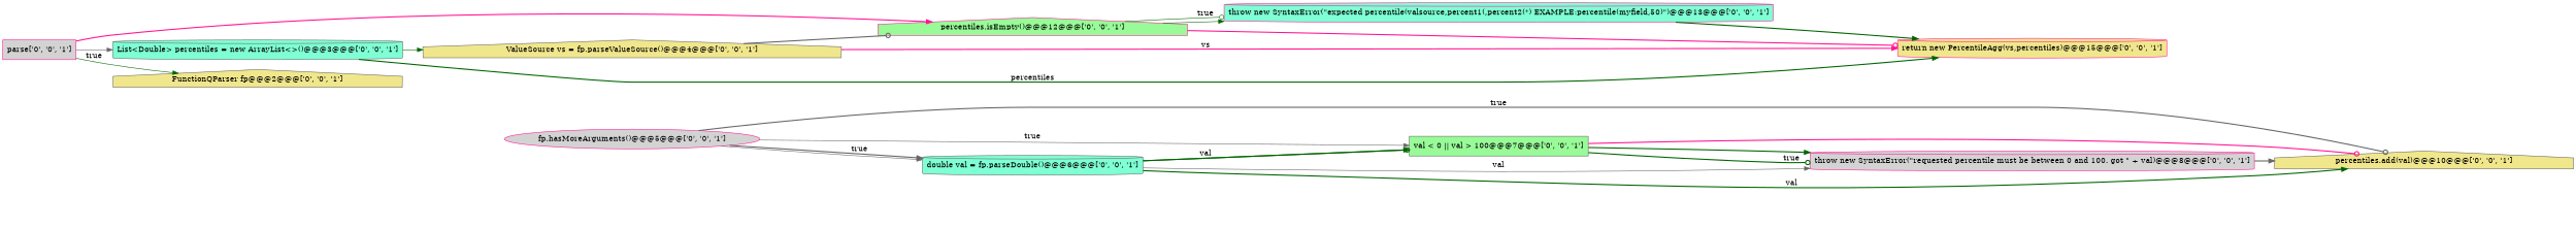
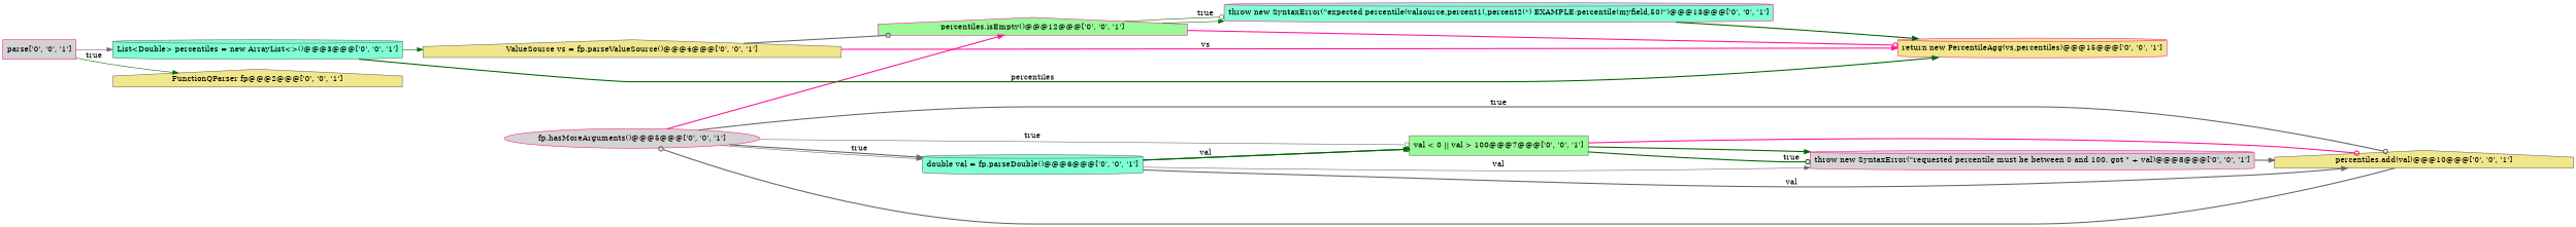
  digraph {
    rankdir=LR
    node [color=deeppink fillcolor=khaki shape=cylinder style=filled]
    edge [arrowhead=normal color=darkgreen style=bold]
    n1 [label="return new PercentileAgg(vs,percentiles)@@@15@@@['0', '0', '1']"]
    n2 [fillcolor=aquamarine label="throw new SyntaxError(\"expected percentile(valsource,percent1(,percent2(*) EXAMPLE:percentile(myfield,50)\")@@@13@@@['0', '0', '1']"]
    n3 [fillcolor=lightgrey label="fp.hasMoreArguments()@@@5@@@['0', '0', '1']" shape=ellipse]
    n4 [color=gray40 fillcolor=palegreen label="val < 0 || val > 100@@@7@@@['0', '0', '1']" shape=box]
    n5 [fillcolor=palegreen label="percentiles.isEmpty()@@@12@@@['0', '0', '1']" shape=house]
    n6 [color=gray40 fillcolor=aquamarine label="double val = fp.parseDouble()@@@6@@@['0', '0', '1']"]
    n7 [color=gray40 label="percentiles.add(val)@@@10@@@['0', '0', '1']" shape=house]
    n8 [fillcolor=lightgrey label="throw new SyntaxError(\"requested percentile must be between 0 and 100. got \" + val)@@@8@@@['0', '0', '1']"]
    n9 [fillcolor=lightgrey label="parse['0', '0', '1']" shape=box]
    n10 [color=gray40 label="FunctionQParser fp@@@2@@@['0', '0', '1']" shape=house]
    n11 [color=gray40 fillcolor=aquamarine label="List<Double> percentiles = new ArrayList<>()@@@3@@@['0', '0', '1']"]
    n12 [color=gray40 label="ValueSource vs = fp.parseValueSource()@@@4@@@['0', '0', '1']" shape=house]
    n2 -> n1
-   n3 -> n4 [color=gray40 label=true style=solid]
-   n9 -> n5 [color=deeppink]
+   n3 -> n4 [arrowhead=odot color=gray40 label=true style=solid]
+   n3 -> n5 [color=deeppink]
    n3 -> n6 [color=gray40 label=true]
    n3 -> n6 [color=gray40 style=solid]
    n3 -> n7 [arrowhead=odot color=gray40 label=true]
    n4 -> n7 [arrowhead=odot color=deeppink]
    n4 -> n8
    n4 -> n8 [arrowhead=odot label=true]
    n5 -> n1 [arrowhead=odot color=deeppink]
    n5 -> n2 [arrowhead=odot label=true style=solid]
    n5 -> n2 [style=solid]
    n6 -> n4 [arrowhead=odot label=val]
    n6 -> n4
-   n6 -> n7 [label=val]
+   n6 -> n7 [color=gray40 label=val]
    n6 -> n8 [color=gray40 label=val style=solid]
+   n7 -> n3 [arrowhead=odot color=gray40]
    n8 -> n7 [color=gray40]
    n9 -> n10 [label=true style=solid]
    n9 -> n11 [color=gray40 style=solid]
    n11 -> n1 [label=percentiles]
    n11 -> n12 [style=solid]
    n12 -> n1 [color=deeppink label=vs]
    n12 -> n5 [arrowhead=odot color=gray40]
  }
